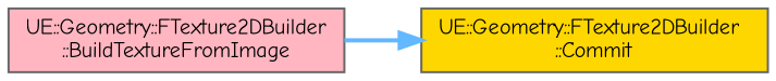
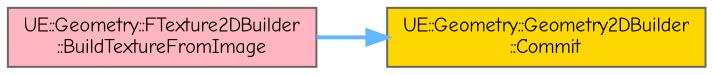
  digraph {
    rankdir=RL
    fontname="Comic Neue"
    node [fontname="Comic Neue" fontsize=10 shape=box style=filled]
-   n1 [color=gray40 fillcolor=gold fontcolor=black height=0.2 label="UE::Geometry::FTexture2DBuilder\l::Commit" width=0.4]
+   n1 [color=gray40 fillcolor=gold fontcolor=black height=0.2 label="UE::Geometry::Geometry2DBuilder\l::Commit" width=0.4]
    n2 [color=grey40 fillcolor=lightpink height=0.2 label="UE::Geometry::FTexture2DBuilder\l::BuildTextureFromImage" width=0.4]
    n1 -> n2 [color=steelblue1 dir=back fontname="Comic Neue" fontsize=10 labelfontname=Helvetica labelfontsize=10 style=bold]
  }
